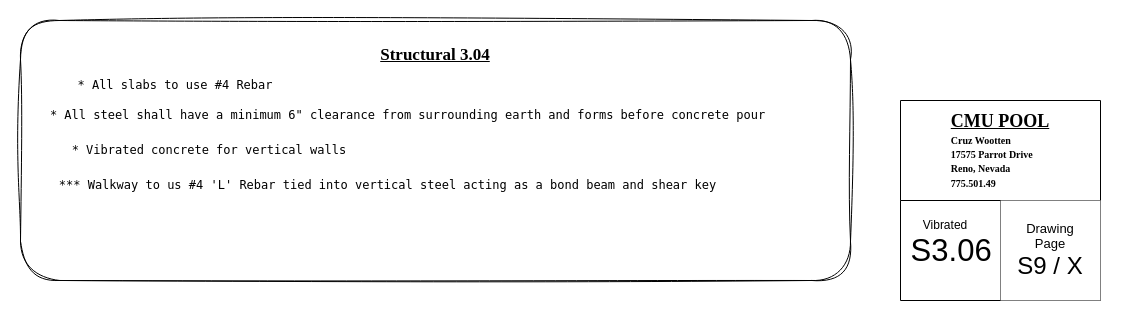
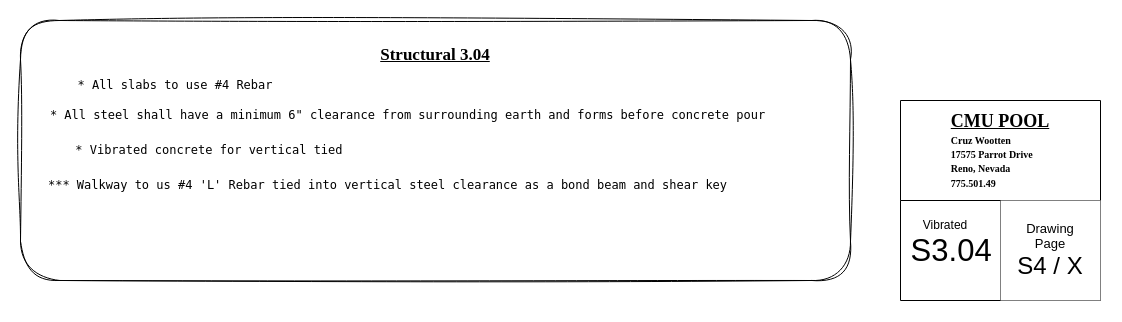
  <mxCell id="0" />
  <mxCell id="1" parent="0" />
  <mxCell id="2" value="" style="rounded=1;whiteSpace=wrap;html=1;sketch=1;curveFitting=1;jiggle=2;" vertex="1" parent="1"><mxGeometry x="20" y="20" width="830" height="260" as="geometry" /></mxCell>
  <mxCell id="3" value="&lt;div&gt;&lt;font face=&quot;Lucida Console&quot;&gt;Structural 3.04&lt;/font&gt;&lt;/div&gt;" style="text;html=1;align=center;verticalAlign=middle;whiteSpace=wrap;rounded=0;fontStyle=5;fontSize=17;" vertex="1" parent="1"><mxGeometry x="270" y="20" width="330" height="70" as="geometry" /></mxCell>
  <mxCell id="4" value="&lt;u&gt;&lt;font face=&quot;Lucida Console&quot; style=&quot;font-size: 18px;&quot;&gt;CMU POOL&lt;/font&gt;&lt;/u&gt;&lt;div style=&quot;text-align: left;&quot;&gt;&lt;span style=&quot;font-size: 10px;&quot;&gt;&lt;font face=&quot;Lucida Console&quot;&gt;Cruz Wootten&lt;/font&gt;&lt;/span&gt;&lt;/div&gt;&lt;div style=&quot;text-align: left;&quot;&gt;&lt;font face=&quot;Lucida Console&quot;&gt;&lt;span style=&quot;font-size: 10px; background-color: transparent; color: light-dark(rgb(0, 0, 0), rgb(255, 255, 255));&quot;&gt;17575 Parrot Drive&amp;nbsp;&lt;/span&gt;&lt;br&gt;&lt;span style=&quot;font-size: 10px; background-color: transparent; color: light-dark(rgb(0, 0, 0), rgb(255, 255, 255));&quot;&gt;Reno, Nevada&lt;/span&gt;&lt;/font&gt;&lt;/div&gt;&lt;div style=&quot;text-align: left;&quot;&gt;&lt;span style=&quot;background-color: transparent; color: light-dark(rgb(0, 0, 0), rgb(255, 255, 255)); font-size: 10px;&quot;&gt;&lt;font face=&quot;Lucida Console&quot;&gt;775.501.49&lt;/font&gt;&lt;/span&gt;&lt;/div&gt;" style="swimlane;whiteSpace=wrap;html=1;startSize=100;align=center;" vertex="1" parent="1"><mxGeometry x="900" y="100" width="200" height="200" as="geometry" /></mxCell>
- <mxCell id="5" value="&lt;font style=&quot;font-size: 31px;&quot;&gt;&amp;nbsp;S3.06&lt;/font&gt;" style="text;html=1;align=left;verticalAlign=middle;whiteSpace=wrap;rounded=0;" vertex="1" parent="4"><mxGeometry y="100" width="200" height="100" as="geometry" /></mxCell>
+ <mxCell id="5" value="&lt;font style=&quot;font-size: 31px;&quot;&gt;&amp;nbsp;S3.04&lt;/font&gt;" style="text;html=1;align=left;verticalAlign=middle;whiteSpace=wrap;rounded=0;" vertex="1" parent="4"><mxGeometry y="100" width="200" height="100" as="geometry" /></mxCell>
  <mxCell id="6" value="Vibrated" style="text;html=1;align=center;verticalAlign=middle;whiteSpace=wrap;rounded=0;" vertex="1" parent="4"><mxGeometry x="10" y="110" width="70" height="30" as="geometry" /></mxCell>
  <mxCell id="7" value="" style="endArrow=none;html=1;rounded=0;exitX=0.5;exitY=1;exitDx=0;exitDy=0;" edge="1" parent="4" source="5"><mxGeometry width="50" height="50" relative="1" as="geometry"><mxPoint x="50" y="150" as="sourcePoint" /><mxPoint x="100" y="100" as="targetPoint" /></mxGeometry></mxCell>
- <mxCell id="8" value="&lt;div&gt;&lt;font style=&quot;font-size: 13px;&quot;&gt;Drawing&lt;/font&gt;&lt;/div&gt;&lt;div&gt;&lt;font style=&quot;font-size: 13px;&quot;&gt;Page&lt;/font&gt;&lt;/div&gt;&lt;div&gt;&lt;span style=&quot;font-size: 24px; background-color: transparent; color: light-dark(rgb(0, 0, 0), rgb(255, 255, 255));&quot;&gt;S9 / X&lt;/span&gt;&lt;/div&gt;" style="text;html=1;align=center;verticalAlign=middle;whiteSpace=wrap;rounded=0;fillColor=default;" vertex="1" parent="1"><mxGeometry x="1000" y="200" width="100" height="100" as="geometry" /></mxCell>
+ <mxCell id="8" value="&lt;div&gt;&lt;font style=&quot;font-size: 13px;&quot;&gt;Drawing&lt;/font&gt;&lt;/div&gt;&lt;div&gt;&lt;font style=&quot;font-size: 13px;&quot;&gt;Page&lt;/font&gt;&lt;/div&gt;&lt;div&gt;&lt;span style=&quot;font-size: 24px; background-color: transparent; color: light-dark(rgb(0, 0, 0), rgb(255, 255, 255));&quot;&gt;S4 / X&lt;/span&gt;&lt;/div&gt;" style="text;html=1;align=center;verticalAlign=middle;whiteSpace=wrap;rounded=0;fillColor=default;" vertex="1" parent="1"><mxGeometry x="1000" y="200" width="100" height="100" as="geometry" /></mxCell>
  <mxCell id="9" value="&lt;pre&gt;* All slabs to use #4 Rebar&lt;/pre&gt;" style="text;html=1;align=center;verticalAlign=middle;whiteSpace=wrap;rounded=0;strokeColor=none;" vertex="1" parent="1"><mxGeometry x="55" y="70" width="240" height="30" as="geometry" /></mxCell>
  <mxCell id="10" value="&lt;pre&gt;* All steel shall have a minimum 6&quot; clearance from surrounding earth and forms before concrete pour&lt;/pre&gt;" style="text;html=1;align=center;verticalAlign=middle;whiteSpace=wrap;rounded=0;strokeColor=none;" vertex="1" parent="1"><mxGeometry x="90" y="90" width="635" height="50" as="geometry" /></mxCell>
- <mxCell id="11" value="&lt;pre&gt;* Vibrated concrete for vertical walls &lt;/pre&gt;" style="text;html=1;align=center;verticalAlign=middle;whiteSpace=wrap;rounded=0;strokeColor=none;" vertex="1" parent="1"><mxGeometry x="80" y="125" width="265" height="50" as="geometry" /></mxCell>
- <mxCell id="12" value="&lt;pre&gt;*** Walkway to us #4 'L' Rebar tied into vertical steel acting as a bond beam and shear key&lt;/pre&gt;" style="text;html=1;align=center;verticalAlign=middle;whiteSpace=wrap;rounded=0;strokeColor=none;" vertex="1" parent="1"><mxGeometry x="55" y="160" width="665" height="50" as="geometry" /></mxCell>
+ <mxCell id="11" value="&lt;pre&gt;* Vibrated concrete for vertical tied &lt;/pre&gt;" style="text;html=1;align=center;verticalAlign=middle;whiteSpace=wrap;rounded=0;strokeColor=none;" vertex="1" parent="1"><mxGeometry x="80" y="125" width="265" height="50" as="geometry" /></mxCell>
+ <mxCell id="12" value="&lt;pre&gt;*** Walkway to us #4 'L' Rebar tied into vertical steel clearance as a bond beam and shear key&lt;/pre&gt;" style="text;html=1;align=center;verticalAlign=middle;whiteSpace=wrap;rounded=0;strokeColor=none;" vertex="1" parent="1"><mxGeometry x="55" y="160" width="665" height="50" as="geometry" /></mxCell>
